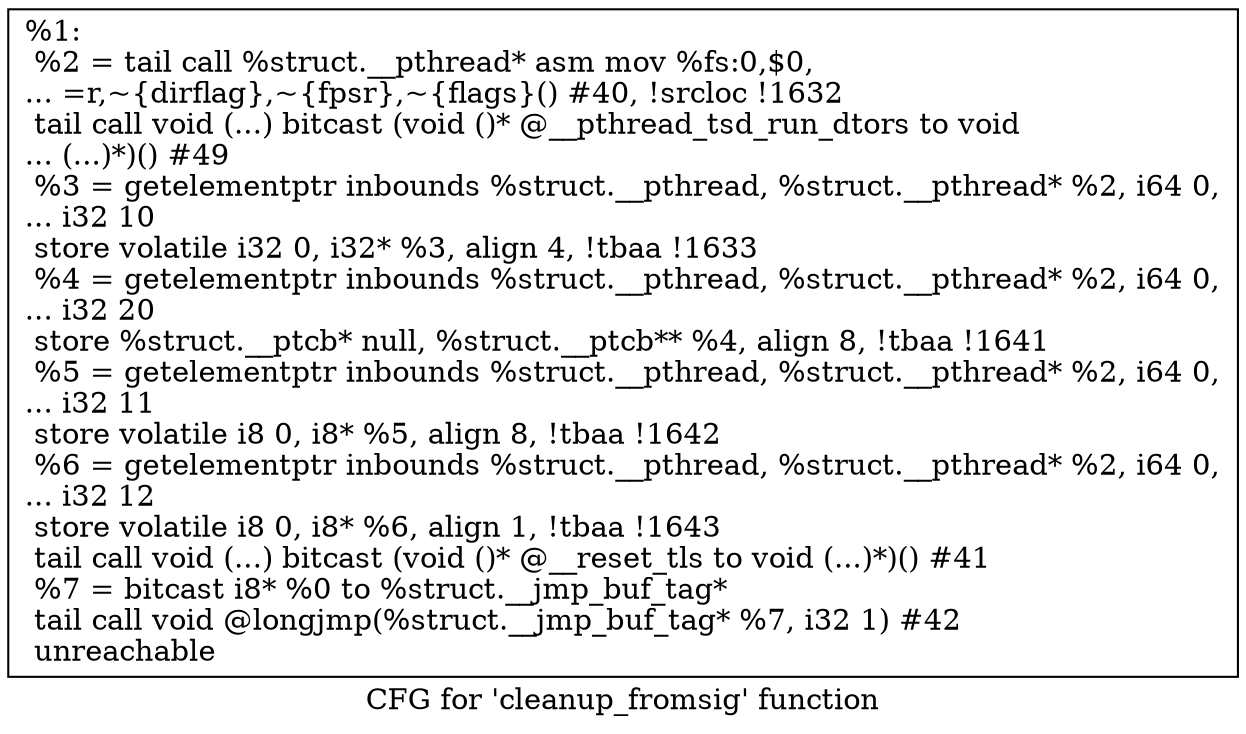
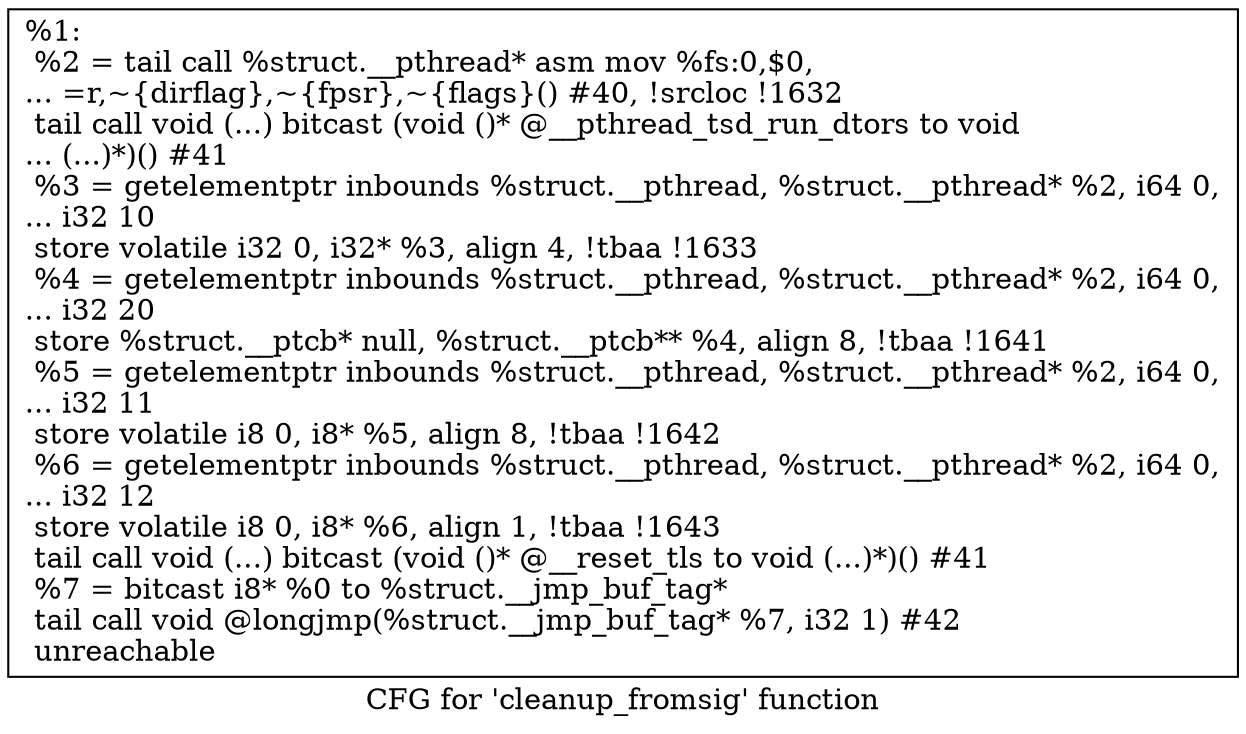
  digraph {
    label="CFG for 'cleanup_fromsig' function"
-   n1 [label="{%1:\l  %2 = tail call %struct.__pthread* asm mov %fs:0,$0,\l... =r,~\{dirflag\},~\{fpsr\},~\{flags\}() #40, !srcloc !1632\l  tail call void (...) bitcast (void ()* @__pthread_tsd_run_dtors to void\l... (...)*)() #49\l  %3 = getelementptr inbounds %struct.__pthread, %struct.__pthread* %2, i64 0,\l... i32 10\l  store volatile i32 0, i32* %3, align 4, !tbaa !1633\l  %4 = getelementptr inbounds %struct.__pthread, %struct.__pthread* %2, i64 0,\l... i32 20\l  store %struct.__ptcb* null, %struct.__ptcb** %4, align 8, !tbaa !1641\l  %5 = getelementptr inbounds %struct.__pthread, %struct.__pthread* %2, i64 0,\l... i32 11\l  store volatile i8 0, i8* %5, align 8, !tbaa !1642\l  %6 = getelementptr inbounds %struct.__pthread, %struct.__pthread* %2, i64 0,\l... i32 12\l  store volatile i8 0, i8* %6, align 1, !tbaa !1643\l  tail call void (...) bitcast (void ()* @__reset_tls to void (...)*)() #41\l  %7 = bitcast i8* %0 to %struct.__jmp_buf_tag*\l  tail call void @longjmp(%struct.__jmp_buf_tag* %7, i32 1) #42\l  unreachable\l}" shape=record]
+   n1 [label="{%1:\l  %2 = tail call %struct.__pthread* asm mov %fs:0,$0,\l... =r,~\{dirflag\},~\{fpsr\},~\{flags\}() #40, !srcloc !1632\l  tail call void (...) bitcast (void ()* @__pthread_tsd_run_dtors to void\l... (...)*)() #41\l  %3 = getelementptr inbounds %struct.__pthread, %struct.__pthread* %2, i64 0,\l... i32 10\l  store volatile i32 0, i32* %3, align 4, !tbaa !1633\l  %4 = getelementptr inbounds %struct.__pthread, %struct.__pthread* %2, i64 0,\l... i32 20\l  store %struct.__ptcb* null, %struct.__ptcb** %4, align 8, !tbaa !1641\l  %5 = getelementptr inbounds %struct.__pthread, %struct.__pthread* %2, i64 0,\l... i32 11\l  store volatile i8 0, i8* %5, align 8, !tbaa !1642\l  %6 = getelementptr inbounds %struct.__pthread, %struct.__pthread* %2, i64 0,\l... i32 12\l  store volatile i8 0, i8* %6, align 1, !tbaa !1643\l  tail call void (...) bitcast (void ()* @__reset_tls to void (...)*)() #41\l  %7 = bitcast i8* %0 to %struct.__jmp_buf_tag*\l  tail call void @longjmp(%struct.__jmp_buf_tag* %7, i32 1) #42\l  unreachable\l}" shape=record]
  }
